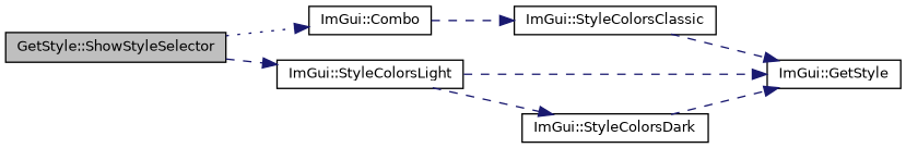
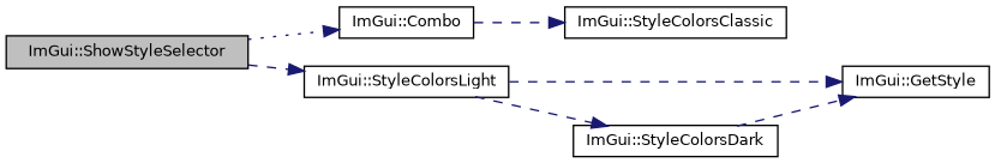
  digraph {
    rankdir=LR
    node [color=black fillcolor=white fontname=Helvetica fontsize=10 shape=record style=filled]
    edge [color=midnightblue fontname=Helvetica fontsize=10 labelfontname=Helvetica labelfontsize=10 style=dashed]
-   n1 [fillcolor=grey75 fontcolor=black height=0.2 label="GetStyle::ShowStyleSelector" width=0.4]
+   n1 [fillcolor=grey75 fontcolor=black height=0.2 label="ImGui::ShowStyleSelector" width=0.4]
    n2 [height=0.2 label="ImGui::Combo" width=0.4]
    n3 [height=0.2 label="ImGui::StyleColorsLight" width=0.4]
    n4 [height=0.2 label="ImGui::StyleColorsClassic" width=0.4]
    n5 [height=0.2 label="ImGui::GetStyle" width=0.4]
    n6 [height=0.2 label="ImGui::StyleColorsDark" width=0.4]
    n1 -> n2 [style=dotted]
    n1 -> n3
    n2 -> n4
    n3 -> n5
    n3 -> n6
-   n4 -> n5
    n6 -> n5
  }
